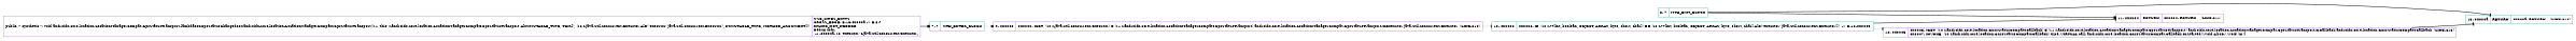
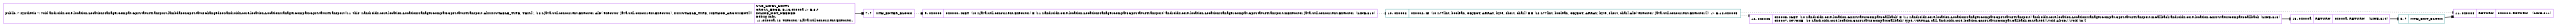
  digraph {
    rankdir=LR
    node [color=teal shape=record]
    edge [arrowhead=tee style=dotted]
-   n1 [label="{7\:\ ?|MTH_ENTER_BLOCK\l}"]
+   n1 [color=purple label="{7\:\ ?|MTH_ENTER_BLOCK\l}"]
    n2 [color=purple label="{9\:\ 0x0000|0x0000: IGET  (r0 I:java.util.concurrent.Executor) = (r1 I:androidx.core.location.LocationManagerCompat$GpsStatusTransport) androidx.core.location.LocationManagerCompat.GpsStatusTransport.mExecutor java.util.concurrent.Executor  (LINE:810)\l}"]
    n3 [label="{10\:\ 0x0002|0x0002: IF  (r0 I:??[int, boolean, OBJECT, ARRAY, byte, short, char]) == (r2 I:??[int, boolean, OBJECT, ARRAY, byte, short, char] A[D('executor' java.util.concurrent.Executor)])  \-\> B:12:0x0005 \l}"]
    n4 [color=purple label="{11\:\ 0x0004|RETURN\l|0x0004: RETURN    (LINE:811)\l}"]
    n5 [color=purple label="{12\:\ 0x0005|0x0005: IGET  (r0 I:androidx.core.location.GnssStatusCompat$Callback) = (r1 I:androidx.core.location.LocationManagerCompat$GpsStatusTransport) androidx.core.location.LocationManagerCompat.GpsStatusTransport.mCallback androidx.core.location.GnssStatusCompat$Callback  (LINE:813)\l0x0007: INVOKE  (r0 I:androidx.core.location.GnssStatusCompat$Callback) type: VIRTUAL call: androidx.core.location.GnssStatusCompat.Callback.onStarted():void A[MD:():void (m)]\l}"]
-   n6 [label="{13\:\ 0x000a|RETURN\l|0x000a: RETURN    (LINE:814)\l}"]
+   n6 [color=purple label="{13\:\ 0x000a|RETURN\l|0x000a: RETURN    (LINE:814)\l}"]
    n7 [label="{8\:\ ?|MTH_EXIT_BLOCK\l}"]
    n8 [color=purple label="{public \/* synthetic *\/ void androidx.core.location.LocationManagerCompat.GpsStatusTransport.lambda$onGpsStatusChanged$0$androidx\-core\-location\-LocationManagerCompat$GpsStatusTransport((r1 'this' I:androidx.core.location.LocationManagerCompat$GpsStatusTransport A[IMMUTABLE_TYPE, THIS]), (r2 I:java.util.concurrent.Executor A[D('executor' java.util.concurrent.Executor), IMMUTABLE_TYPE, METHOD_ARGUMENT]))  | USE_LINES_HINTS\lCROSS_EDGE: B:13:0x000a \-\> B:8:?\lINLINE_NOT_NEEDED\lDebug Info:\l  \-1 \-0x000a: r2 'executor' Ljava\/util\/concurrent\/Executor;\l}"]
    n1 -> n2 [arrowhead=box]
    n2 -> n3
-   n3 -> n4 [style=bold]
+   n3 -> n4
    n3 -> n5
    n5 -> n6 [style=bold]
-   n7 -> n6 [style=bold]
+   n6 -> n7 [style=bold]
    n7 -> n4 [arrowhead=box style=bold]
    n8 -> n1 [arrowhead=box style=bold]
  }
